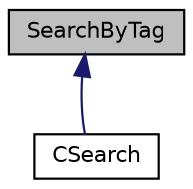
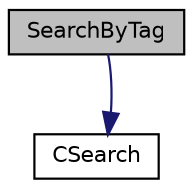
  digraph {
    node [color=black fontname=Helvetica fontsize=10 shape=record style=filled]
    n1 [fillcolor=grey75 fontcolor=black height=0.2 label=SearchByTag width=0.4]
    n2 [fillcolor=white height=0.2 label=CSearch width=0.4]
-   n1 -> n2 [color=midnightblue dir=back fontname=Helvetica fontsize=10 labelfontname=Helvetica labelfontsize=10 style=solid]
+   n2 -> n1 [color=midnightblue dir=back fontname=Helvetica fontsize=10 labelfontname=Helvetica labelfontsize=10 style=solid]
  }
